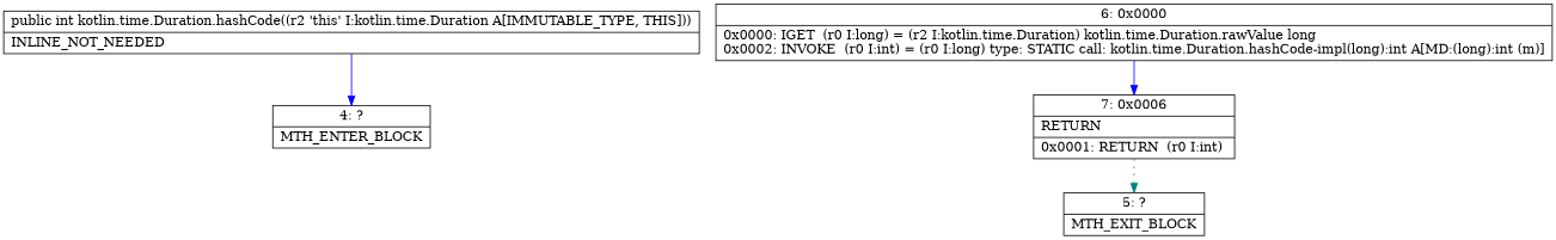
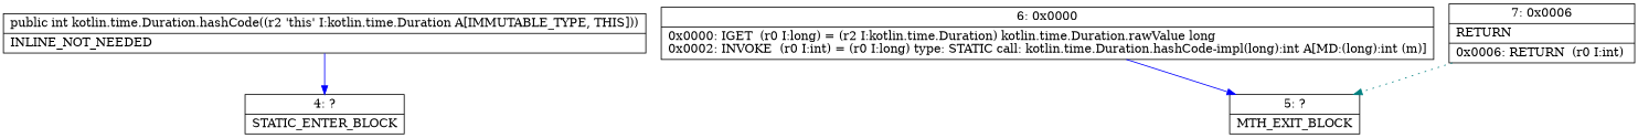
  digraph {
    node [shape=record]
    edge [color=blue style=solid]
-   n1 [label="{4\:\ ?|MTH_ENTER_BLOCK\l}"]
+   n1 [label="{4\:\ ?|STATIC_ENTER_BLOCK\l}"]
    n2 [label="{6\:\ 0x0000|0x0000: IGET  (r0 I:long) = (r2 I:kotlin.time.Duration) kotlin.time.Duration.rawValue long \l0x0002: INVOKE  (r0 I:int) = (r0 I:long) type: STATIC call: kotlin.time.Duration.hashCode\-impl(long):int A[MD:(long):int (m)]\l}"]
-   n3 [label="{7\:\ 0x0006|RETURN\l|0x0001: RETURN  (r0 I:int) \l}"]
+   n3 [label="{7\:\ 0x0006|RETURN\l|0x0006: RETURN  (r0 I:int) \l}"]
    n4 [label="{5\:\ ?|MTH_EXIT_BLOCK\l}"]
    n5 [label="{public int kotlin.time.Duration.hashCode((r2 'this' I:kotlin.time.Duration A[IMMUTABLE_TYPE, THIS]))  | INLINE_NOT_NEEDED\l}"]
-   n2 -> n3
+   n2 -> n4
    n3 -> n4 [color=teal style=dotted]
    n5 -> n1
  }
